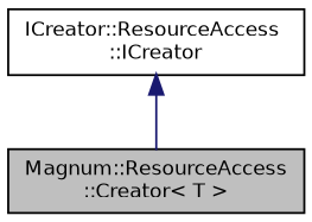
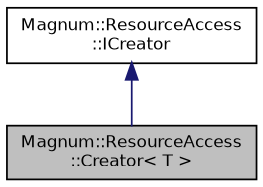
  digraph {
    node [color=black fontname=Helvetica fontsize=10 shape=record style=filled]
    n1 [fillcolor=grey75 fontcolor=black height=0.2 label="Magnum::ResourceAccess\l::Creator\< T \>" width=0.4]
-   n2 [fillcolor=white height=0.2 label="ICreator::ResourceAccess\l::ICreator" width=0.4]
+   n2 [fillcolor=white height=0.2 label="Magnum::ResourceAccess\l::ICreator" width=0.4]
    n2 -> n1 [color=midnightblue dir=back fontname=Helvetica fontsize=10 labelfontname=Helvetica labelfontsize=10 style=solid]
  }
